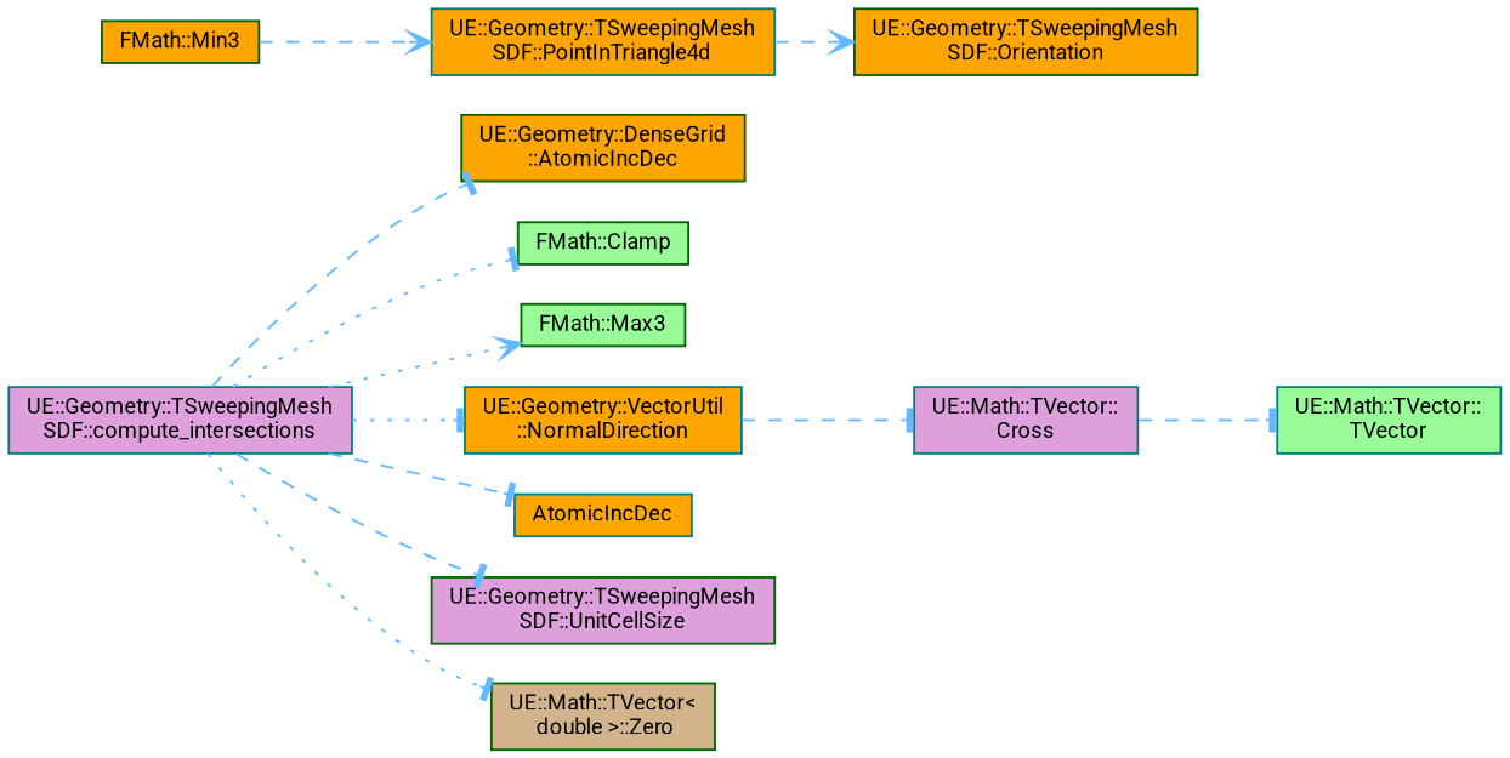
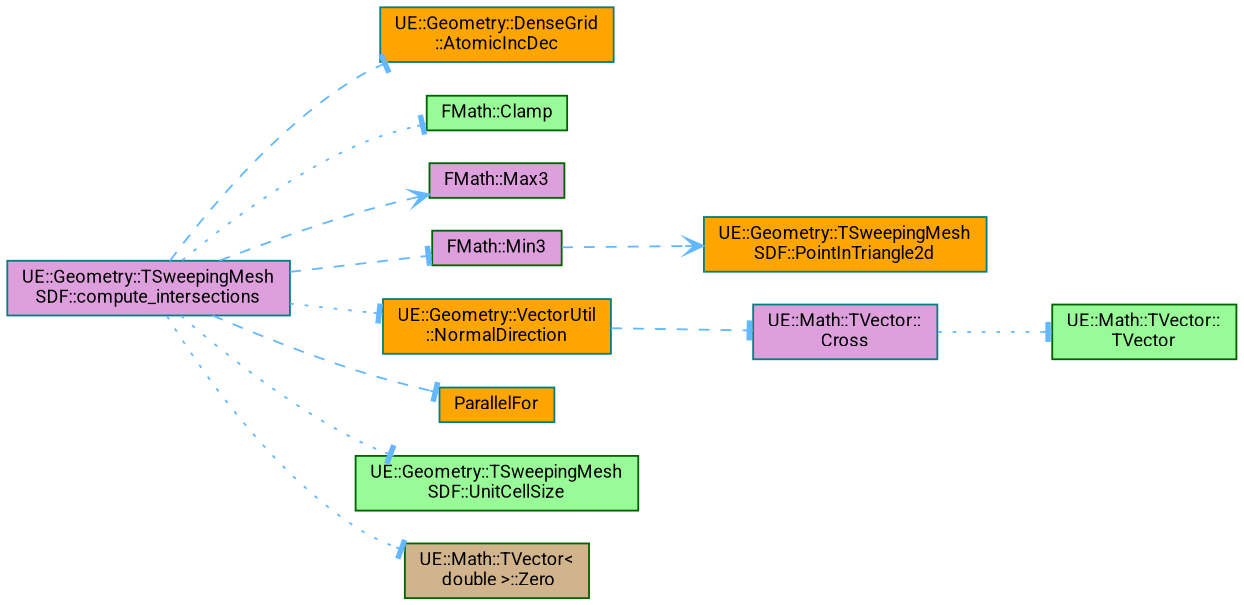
  digraph {
    fontname=Roboto
    rankdir=LR
    node [color=darkgreen fillcolor=orange fontname=Roboto fontsize=10 shape=box style=filled]
    edge [arrowhead=tee color=steelblue1 fontname=Roboto fontsize=10 labelfontname=Helvetica labelfontsize=10 style=dashed]
    n1 [color=teal fillcolor=plum fontcolor=black height=0.2 label="UE::Geometry::TSweepingMesh\lSDF::compute_intersections" width=0.4]
-   n2 [height=0.2 label="UE::Geometry::DenseGrid\l::AtomicIncDec" width=0.4]
+   n2 [color=teal height=0.2 label="UE::Geometry::DenseGrid\l::AtomicIncDec" width=0.4]
    n3 [fillcolor=palegreen height=0.2 label="FMath::Clamp" width=0.4]
-   n4 [fillcolor=palegreen height=0.2 label="FMath::Max3" width=0.4]
-   n5 [height=0.2 label="FMath::Min3" width=0.4]
+   n4 [fillcolor=plum height=0.2 label="FMath::Max3" width=0.4]
+   n5 [fillcolor=plum height=0.2 label="FMath::Min3" width=0.4]
    n6 [color=teal height=0.2 label="UE::Geometry::VectorUtil\l::NormalDirection" width=0.4]
-   n7 [color=teal height=0.2 label=AtomicIncDec width=0.4]
-   n8 [fillcolor=plum height=0.2 label="UE::Geometry::TSweepingMesh\lSDF::UnitCellSize" width=0.4]
+   n7 [color=teal height=0.2 label=ParallelFor width=0.4]
+   n8 [fillcolor=palegreen height=0.2 label="UE::Geometry::TSweepingMesh\lSDF::UnitCellSize" width=0.4]
    n9 [fillcolor=tan height=0.2 label="UE::Math::TVector\<\l double \>::Zero" width=0.4]
-   n10 [color=teal height=0.2 label="UE::Geometry::TSweepingMesh\lSDF::PointInTriangle4d" width=0.4]
+   n10 [color=teal height=0.2 label="UE::Geometry::TSweepingMesh\lSDF::PointInTriangle2d" width=0.4]
    n11 [color=teal fillcolor=plum height=0.2 label="UE::Math::TVector::\lCross" width=0.4]
-   n12 [height=0.2 label="UE::Geometry::TSweepingMesh\lSDF::Orientation" width=0.4]
-   n13 [color=teal fillcolor=palegreen height=0.2 label="UE::Math::TVector::\lTVector" width=0.4]
+   n13 [fillcolor=palegreen height=0.2 label="UE::Math::TVector::\lTVector" width=0.4]
    n1 -> n2
    n1 -> n3 [style=dotted]
-   n1 -> n4 [arrowhead=vee style=dotted]
+   n1 -> n4 [arrowhead=vee]
+   n1 -> n5
    n1 -> n6 [style=dotted]
    n1 -> n7
-   n1 -> n8
+   n1 -> n8 [style=dotted]
    n1 -> n9 [style=dotted]
    n5 -> n10 [arrowhead=vee]
    n6 -> n11
-   n10 -> n12 [arrowhead=vee]
-   n11 -> n13
+   n11 -> n13 [style=dotted]
  }
